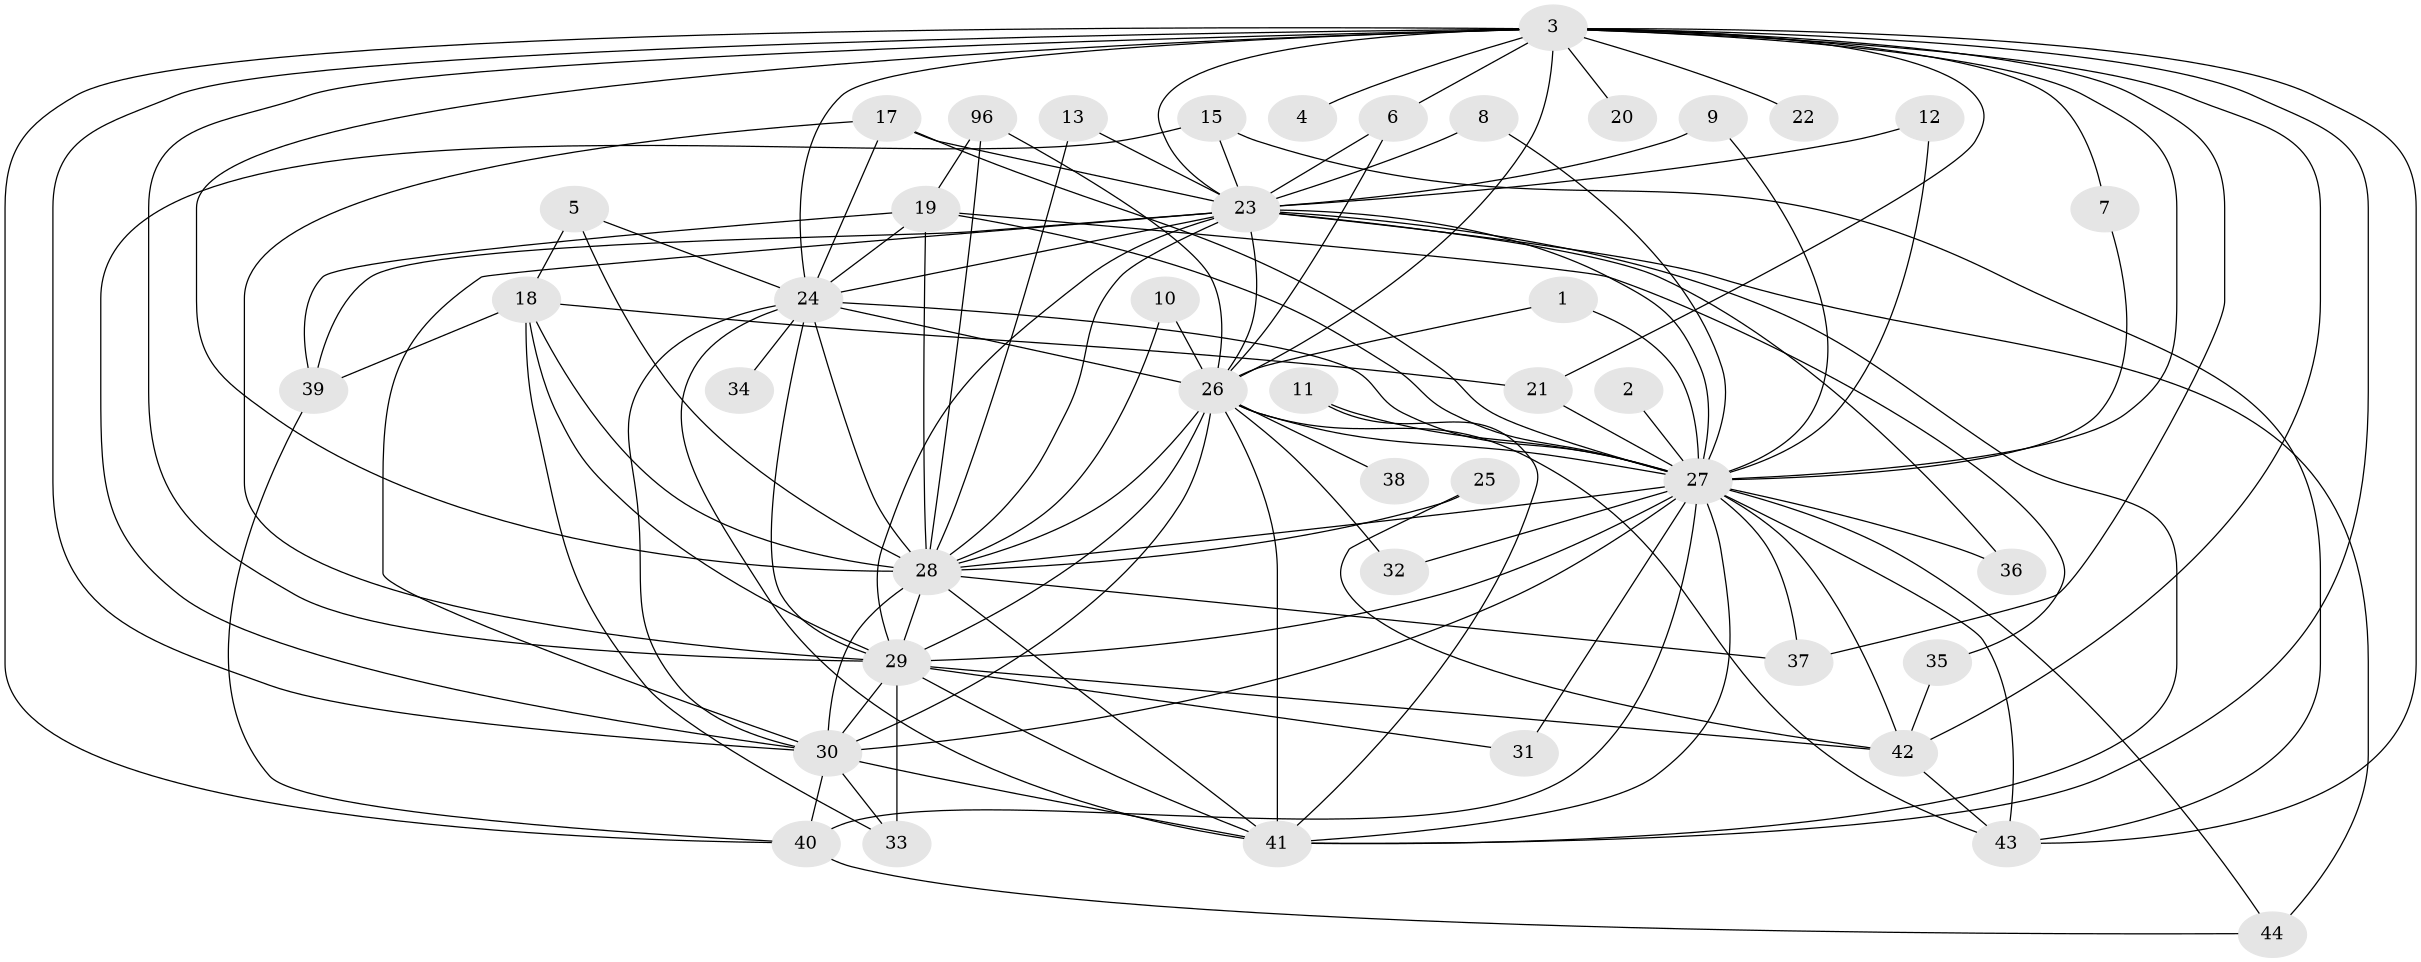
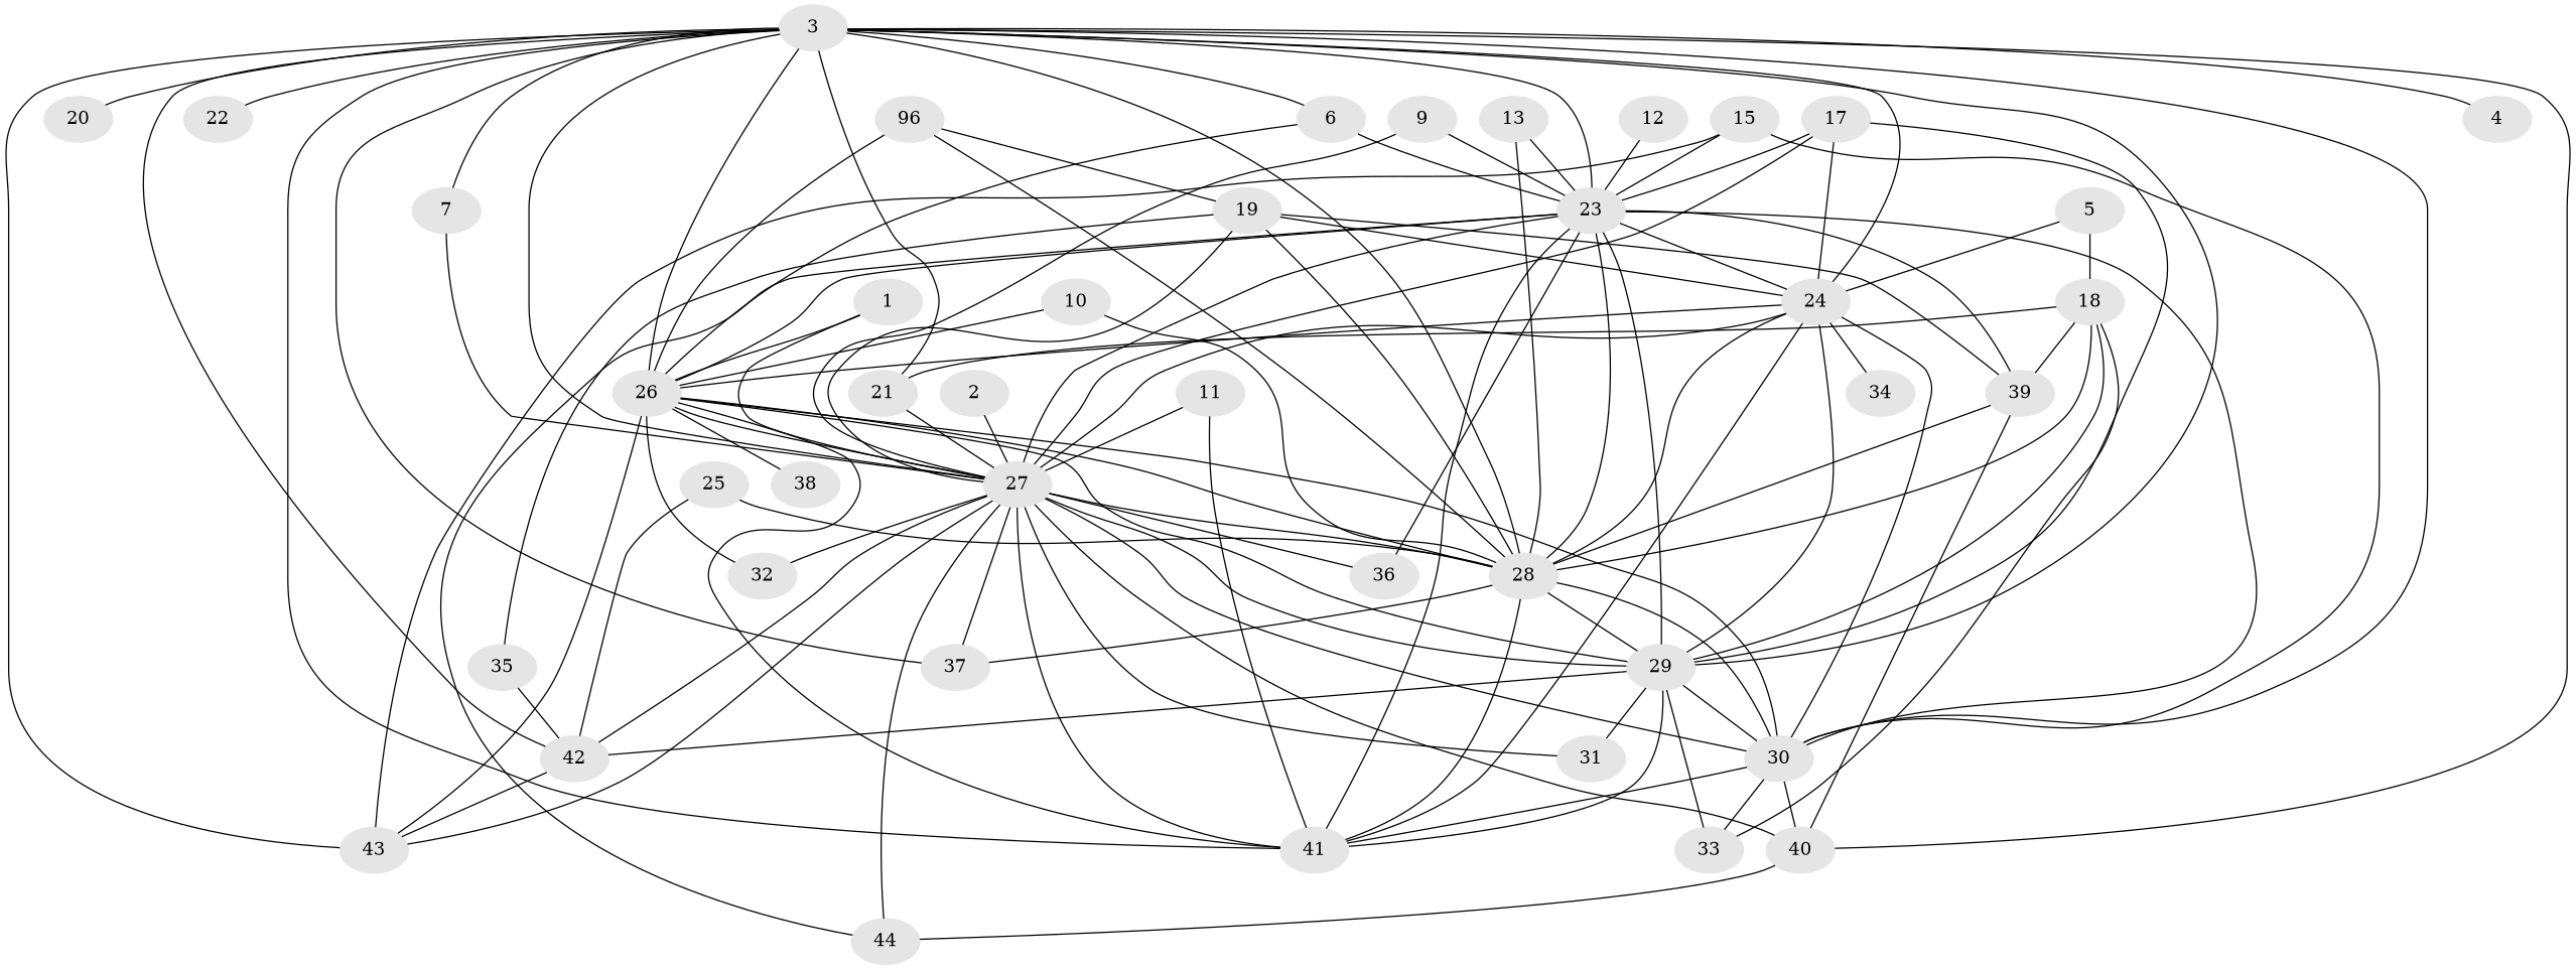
  graph {
    node [color=gray90 style=filled]
    edge [weight=1.0]
    1
    26
    27
    28
    29
    30
    41
    43
    32
    38
    37
    40
    42
    36
    31
    2
    3
    4
    6
    7
    20
    21
    22
    23
    24
    18
    33
    39
    44
    34
    5
-   8
    9
    10
    11
    12
    13
    15
    n39 [label=96]
    19
    35
    17
    25
    1 -- 26
    1 -- 27
    26 -- 27
    26 -- 28
    26 -- 29
    26 -- 30 [weight=2.0]
    26 -- 41 [weight=2.0]
    26 -- 43 [weight=2.0]
    26 -- 32
    26 -- 38
    27 -- 28 [weight=3.0]
    27 -- 29 [weight=2.0]
    27 -- 30 [weight=3.0]
    27 -- 41
    27 -- 43 [weight=2.0]
    27 -- 32
    27 -- 37
    27 -- 40
    27 -- 42
    27 -- 36
    27 -- 31
    28 -- 29 [weight=2.0]
    28 -- 30
    28 -- 41
    28 -- 37
    29 -- 30 [weight=2.0]
    29 -- 41
    29 -- 42
    29 -- 31
    29 -- 33 [weight=2.0]
    30 -- 41 [weight=2.0]
    30 -- 40
    30 -- 33
    40 -- 44
    42 -- 43
    2 -- 27
    3 -- 26 [weight=2.0]
    3 -- 27 [weight=3.0]
    3 -- 28 [weight=3.0]
    3 -- 29 [weight=2.0]
    3 -- 30 [weight=2.0]
    3 -- 41 [weight=3.0]
    3 -- 43
    3 -- 37
    3 -- 40
    3 -- 42
    3 -- 4
    3 -- 6
    3 -- 7
    3 -- 20
    3 -- 21
    3 -- 22 [weight=2.0]
    3 -- 23 [weight=2.0]
    3 -- 24 [weight=3.0]
    6 -- 26
    6 -- 23
    7 -- 27
    21 -- 27
    23 -- 26
    23 -- 27 [weight=2.0]
    23 -- 28
    23 -- 29
    23 -- 30 [weight=2.0]
    23 -- 41
    23 -- 36
    23 -- 24
    23 -- 39
    23 -- 44
    24 -- 26
    24 -- 27
    24 -- 28
    24 -- 29
    24 -- 30
    24 -- 41
    24 -- 34
    18 -- 28 [weight=2.0]
    18 -- 29
    18 -- 21
    18 -- 33
    18 -- 39
    39 -- 40
    44 -- 27
-   5 -- 28
+   39 -- 28
    5 -- 24
    5 -- 18 [weight=2.0]
-   8 -- 27
-   8 -- 23
    9 -- 27
    9 -- 23
    10 -- 26
    10 -- 28
    11 -- 27
    11 -- 41
-   12 -- 27
    12 -- 23
    13 -- 28
    13 -- 23
    15 -- 30
    15 -- 43
    15 -- 23
    n39 -- 26
    n39 -- 28
    n39 -- 19
    19 -- 27
    19 -- 28
    19 -- 24
    19 -- 39
    19 -- 35
    35 -- 42
    17 -- 27
    17 -- 29
    17 -- 23
    17 -- 24
    25 -- 28
    25 -- 42
  }
